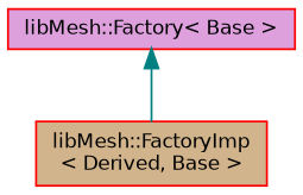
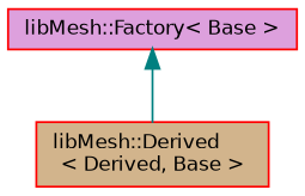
  digraph {
    node [color=red fontname=Helvetica fontsize=10 shape=record style=filled]
-   n1 [fillcolor=tan fontcolor=black height=0.2 label="libMesh::FactoryImp\l\< Derived, Base \>" width=0.4]
+   n1 [fillcolor=tan fontcolor=black height=0.2 label="libMesh::Derived\l\< Derived, Base \>" width=0.4]
    n2 [fillcolor=plum height=0.2 label="libMesh::Factory\< Base \>" width=0.4]
    n2 -> n1 [color=teal dir=back fontname=Helvetica fontsize=10 labelfontname=Helvetica labelfontsize=10 style=solid]
  }
